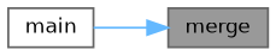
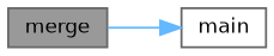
  digraph {
    rankdir=RL
    node [fontname=Helvetica fontsize=10 shape=box style=filled]
    n1 [color=gray40 fillcolor=grey60 fontcolor=black height=0.2 label=merge width=0.4]
    n2 [color=grey40 fillcolor=white height=0.2 label=main width=0.4]
-   n1 -> n2 [color=steelblue1 dir=back fontname=Helvetica fontsize=10 labelfontname=Helvetica labelfontsize=10 style=solid]
+   n2 -> n1 [color=steelblue1 dir=back fontname=Helvetica fontsize=10 labelfontname=Helvetica labelfontsize=10 style=solid]
  }
